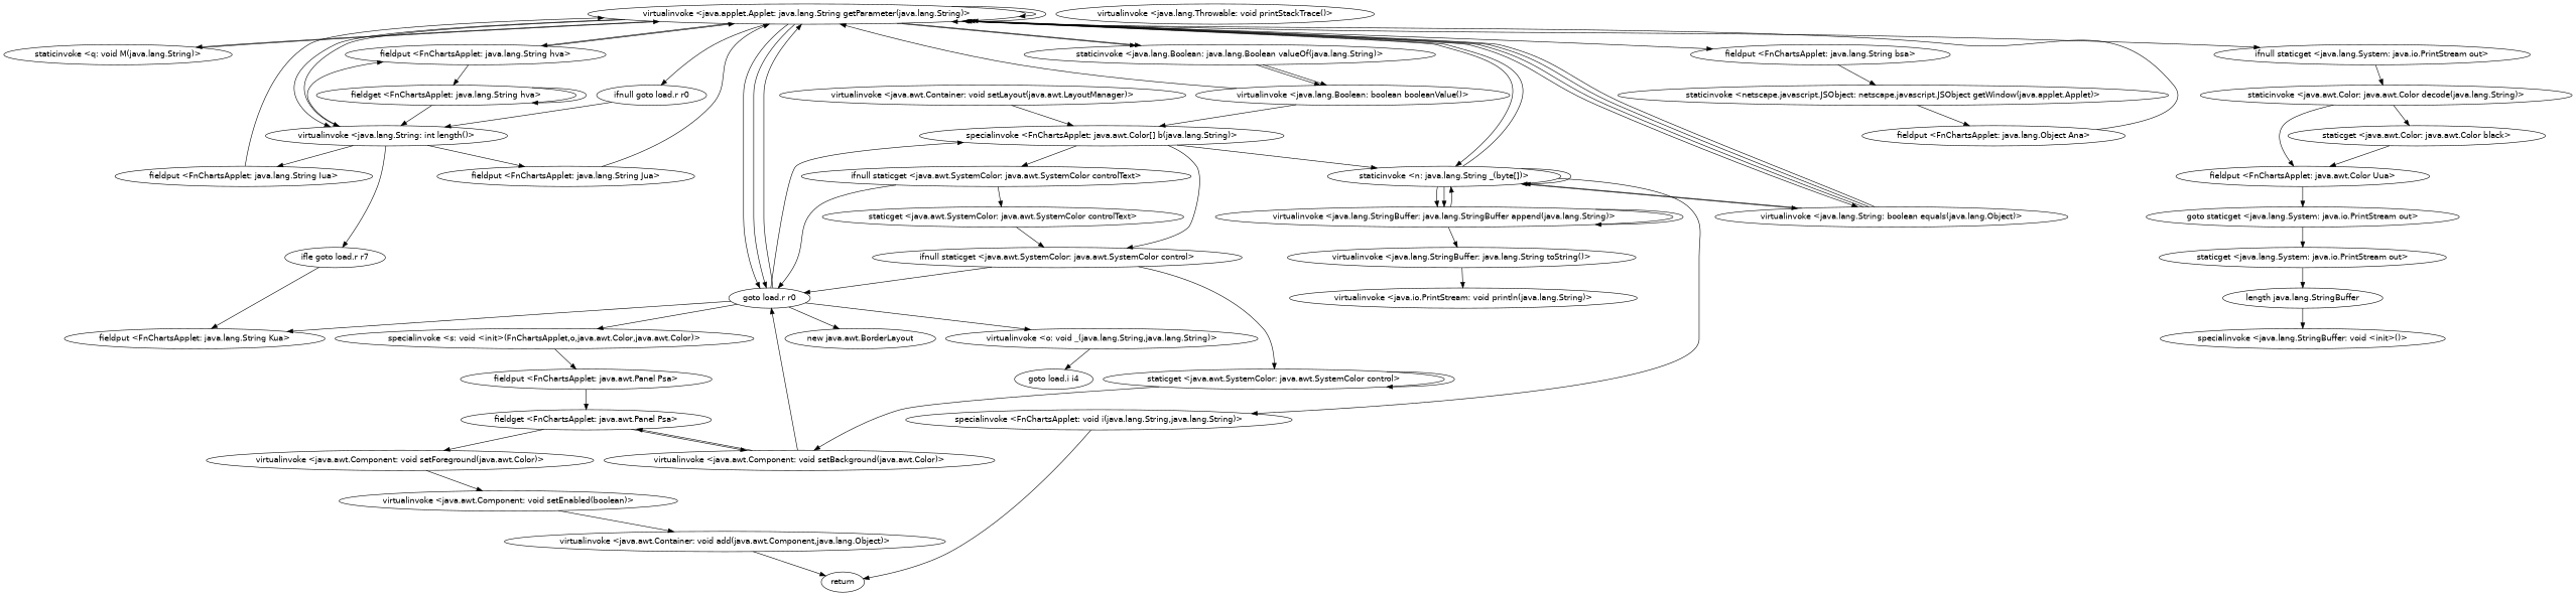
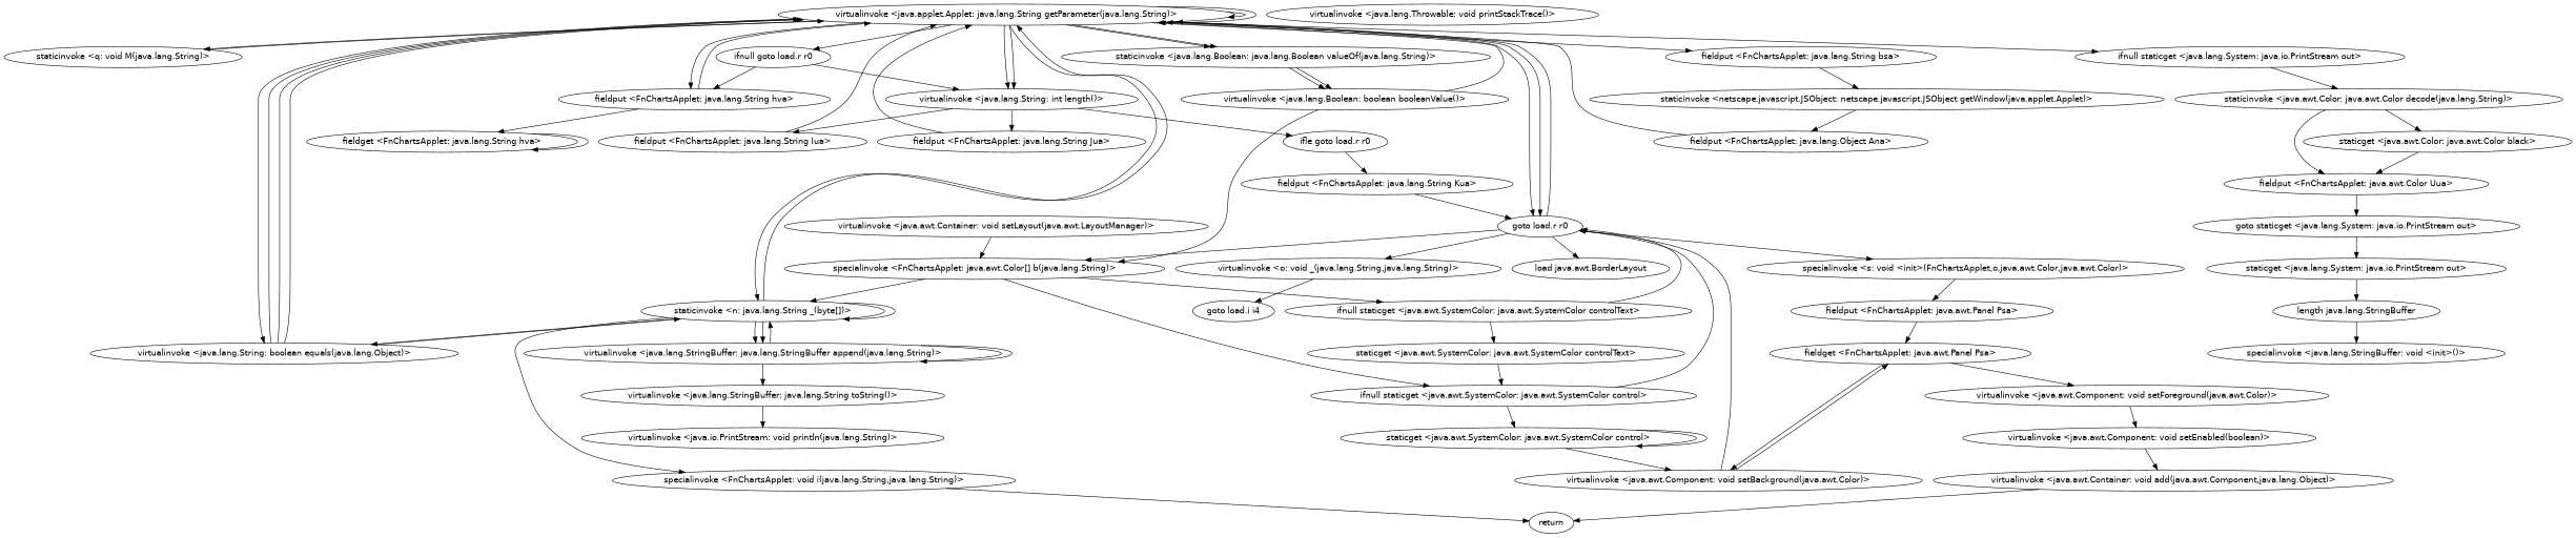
  digraph {
    fontname="DejaVu Sans"
    node [fontname="DejaVu Sans"]
    edge [fontname="DejaVu Sans"]
    "virtualinvoke <java.applet.Applet: java.lang.String getParameter(java.lang.String)>"
    "staticinvoke <q: void M(java.lang.String)>"
    "fieldput <FnChartsApplet: java.lang.String hva>"
    "virtualinvoke <java.lang.String: int length()>"
    "staticinvoke <java.lang.Boolean: java.lang.Boolean valueOf(java.lang.String)>"
    "fieldput <FnChartsApplet: java.lang.String bsa>"
    "ifnull goto load.r r0"
    "goto load.r r0"
    "ifnull staticget <java.lang.System: java.io.PrintStream out>"
    "staticinvoke <n: java.lang.String _(byte[])>"
    "virtualinvoke <java.lang.String: boolean equals(java.lang.Object)>"
    "fieldget <FnChartsApplet: java.lang.String hva>"
    "fieldput <FnChartsApplet: java.lang.String Iua>"
    "fieldput <FnChartsApplet: java.lang.String Jua>"
-   "ifle goto load.r r0" [label="ifle goto load.r r7"]
+   "ifle goto load.r r0"
    "virtualinvoke <java.lang.Boolean: boolean booleanValue()>"
    "staticinvoke <netscape.javascript.JSObject: netscape.javascript.JSObject getWindow(java.applet.Applet)>"
    "specialinvoke <FnChartsApplet: java.awt.Color[] b(java.lang.String)>"
    "virtualinvoke <o: void _(java.lang.String,java.lang.String)>"
-   "new java.awt.BorderLayout"
+   "new java.awt.BorderLayout" [label="load java.awt.BorderLayout"]
    "specialinvoke <s: void <init>(FnChartsApplet,o,java.awt.Color,java.awt.Color)>"
    "staticinvoke <java.awt.Color: java.awt.Color decode(java.lang.String)>"
    "virtualinvoke <java.lang.StringBuffer: java.lang.StringBuffer append(java.lang.String)>"
    "specialinvoke <FnChartsApplet: void i(java.lang.String,java.lang.String)>"
    "fieldput <FnChartsApplet: java.lang.String Kua>"
    "ifnull staticget <java.awt.SystemColor: java.awt.SystemColor control>"
    "ifnull staticget <java.awt.SystemColor: java.awt.SystemColor controlText>"
    "fieldput <FnChartsApplet: java.lang.Object Ana>"
    "goto load.i i4"
    "fieldput <FnChartsApplet: java.awt.Panel Psa>"
    "fieldput <FnChartsApplet: java.awt.Color Uua>"
    "staticget <java.awt.Color: java.awt.Color black>"
    "goto staticget <java.lang.System: java.io.PrintStream out>"
    "staticget <java.lang.System: java.io.PrintStream out>"
    n35 [label="length java.lang.StringBuffer"]
    "specialinvoke <java.lang.StringBuffer: void <init>()>"
    "virtualinvoke <java.lang.StringBuffer: java.lang.String toString()>"
    return
    "virtualinvoke <java.io.PrintStream: void println(java.lang.String)>"
    "staticget <java.awt.SystemColor: java.awt.SystemColor control>"
    "staticget <java.awt.SystemColor: java.awt.SystemColor controlText>"
    "virtualinvoke <java.awt.Component: void setBackground(java.awt.Color)>"
    "fieldget <FnChartsApplet: java.awt.Panel Psa>"
    "virtualinvoke <java.awt.Component: void setForeground(java.awt.Color)>"
    "virtualinvoke <java.awt.Container: void setLayout(java.awt.LayoutManager)>"
    "virtualinvoke <java.awt.Component: void setEnabled(boolean)>"
    "virtualinvoke <java.awt.Container: void add(java.awt.Component,java.lang.Object)>"
    "virtualinvoke <java.lang.Throwable: void printStackTrace()>"
    "virtualinvoke <java.applet.Applet: java.lang.String getParameter(java.lang.String)>" -> "virtualinvoke <java.applet.Applet: java.lang.String getParameter(java.lang.String)>"
    "virtualinvoke <java.applet.Applet: java.lang.String getParameter(java.lang.String)>" -> "virtualinvoke <java.applet.Applet: java.lang.String getParameter(java.lang.String)>"
    "virtualinvoke <java.applet.Applet: java.lang.String getParameter(java.lang.String)>" -> "staticinvoke <q: void M(java.lang.String)>"
    "virtualinvoke <java.applet.Applet: java.lang.String getParameter(java.lang.String)>" -> "fieldput <FnChartsApplet: java.lang.String hva>"
    "virtualinvoke <java.applet.Applet: java.lang.String getParameter(java.lang.String)>" -> "virtualinvoke <java.lang.String: int length()>"
    "virtualinvoke <java.applet.Applet: java.lang.String getParameter(java.lang.String)>" -> "virtualinvoke <java.lang.String: int length()>"
    "virtualinvoke <java.applet.Applet: java.lang.String getParameter(java.lang.String)>" -> "staticinvoke <java.lang.Boolean: java.lang.Boolean valueOf(java.lang.String)>"
    "virtualinvoke <java.applet.Applet: java.lang.String getParameter(java.lang.String)>" -> "staticinvoke <java.lang.Boolean: java.lang.Boolean valueOf(java.lang.String)>"
    "virtualinvoke <java.applet.Applet: java.lang.String getParameter(java.lang.String)>" -> "fieldput <FnChartsApplet: java.lang.String bsa>"
    "virtualinvoke <java.applet.Applet: java.lang.String getParameter(java.lang.String)>" -> "ifnull goto load.r r0"
    "virtualinvoke <java.applet.Applet: java.lang.String getParameter(java.lang.String)>" -> "goto load.r r0"
    "virtualinvoke <java.applet.Applet: java.lang.String getParameter(java.lang.String)>" -> "goto load.r r0"
    "virtualinvoke <java.applet.Applet: java.lang.String getParameter(java.lang.String)>" -> "ifnull staticget <java.lang.System: java.io.PrintStream out>"
    "virtualinvoke <java.applet.Applet: java.lang.String getParameter(java.lang.String)>" -> "staticinvoke <n: java.lang.String _(byte[])>"
    "virtualinvoke <java.applet.Applet: java.lang.String getParameter(java.lang.String)>" -> "virtualinvoke <java.lang.String: boolean equals(java.lang.Object)>"
    "staticinvoke <q: void M(java.lang.String)>" -> "virtualinvoke <java.applet.Applet: java.lang.String getParameter(java.lang.String)>"
    "fieldput <FnChartsApplet: java.lang.String hva>" -> "virtualinvoke <java.applet.Applet: java.lang.String getParameter(java.lang.String)>"
    "fieldput <FnChartsApplet: java.lang.String hva>" -> "fieldget <FnChartsApplet: java.lang.String hva>"
-   "virtualinvoke <java.lang.String: int length()>" -> "fieldput <FnChartsApplet: java.lang.String hva>"
+   "ifnull goto load.r r0" -> "fieldput <FnChartsApplet: java.lang.String hva>"
    "virtualinvoke <java.lang.String: int length()>" -> "fieldput <FnChartsApplet: java.lang.String Iua>"
    "virtualinvoke <java.lang.String: int length()>" -> "fieldput <FnChartsApplet: java.lang.String Jua>"
    "virtualinvoke <java.lang.String: int length()>" -> "ifle goto load.r r0"
    "staticinvoke <java.lang.Boolean: java.lang.Boolean valueOf(java.lang.String)>" -> "virtualinvoke <java.lang.Boolean: boolean booleanValue()>"
    "staticinvoke <java.lang.Boolean: java.lang.Boolean valueOf(java.lang.String)>" -> "virtualinvoke <java.lang.Boolean: boolean booleanValue()>"
    "fieldput <FnChartsApplet: java.lang.String bsa>" -> "staticinvoke <netscape.javascript.JSObject: netscape.javascript.JSObject getWindow(java.applet.Applet)>"
    "ifnull goto load.r r0" -> "virtualinvoke <java.lang.String: int length()>"
    "goto load.r r0" -> "virtualinvoke <java.applet.Applet: java.lang.String getParameter(java.lang.String)>"
    "goto load.r r0" -> "specialinvoke <FnChartsApplet: java.awt.Color[] b(java.lang.String)>"
    "goto load.r r0" -> "virtualinvoke <o: void _(java.lang.String,java.lang.String)>"
    "goto load.r r0" -> "new java.awt.BorderLayout"
    "goto load.r r0" -> "specialinvoke <s: void <init>(FnChartsApplet,o,java.awt.Color,java.awt.Color)>"
    "ifnull staticget <java.lang.System: java.io.PrintStream out>" -> "staticinvoke <java.awt.Color: java.awt.Color decode(java.lang.String)>"
    "staticinvoke <n: java.lang.String _(byte[])>" -> "virtualinvoke <java.applet.Applet: java.lang.String getParameter(java.lang.String)>"
    "staticinvoke <n: java.lang.String _(byte[])>" -> "staticinvoke <n: java.lang.String _(byte[])>"
    "staticinvoke <n: java.lang.String _(byte[])>" -> "virtualinvoke <java.lang.String: boolean equals(java.lang.Object)>"
    "staticinvoke <n: java.lang.String _(byte[])>" -> "virtualinvoke <java.lang.StringBuffer: java.lang.StringBuffer append(java.lang.String)>"
    "staticinvoke <n: java.lang.String _(byte[])>" -> "virtualinvoke <java.lang.StringBuffer: java.lang.StringBuffer append(java.lang.String)>"
    "staticinvoke <n: java.lang.String _(byte[])>" -> "specialinvoke <FnChartsApplet: void i(java.lang.String,java.lang.String)>"
    "virtualinvoke <java.lang.String: boolean equals(java.lang.Object)>" -> "virtualinvoke <java.applet.Applet: java.lang.String getParameter(java.lang.String)>"
    "virtualinvoke <java.lang.String: boolean equals(java.lang.Object)>" -> "virtualinvoke <java.applet.Applet: java.lang.String getParameter(java.lang.String)>"
    "virtualinvoke <java.lang.String: boolean equals(java.lang.Object)>" -> "virtualinvoke <java.applet.Applet: java.lang.String getParameter(java.lang.String)>"
    "virtualinvoke <java.lang.String: boolean equals(java.lang.Object)>" -> "staticinvoke <n: java.lang.String _(byte[])>"
-   "fieldget <FnChartsApplet: java.lang.String hva>" -> "virtualinvoke <java.lang.String: int length()>"
    "fieldget <FnChartsApplet: java.lang.String hva>" -> "fieldget <FnChartsApplet: java.lang.String hva>"
    "fieldput <FnChartsApplet: java.lang.String Iua>" -> "virtualinvoke <java.applet.Applet: java.lang.String getParameter(java.lang.String)>"
    "fieldput <FnChartsApplet: java.lang.String Jua>" -> "virtualinvoke <java.applet.Applet: java.lang.String getParameter(java.lang.String)>"
    "ifle goto load.r r0" -> "fieldput <FnChartsApplet: java.lang.String Kua>"
    "virtualinvoke <java.lang.Boolean: boolean booleanValue()>" -> "virtualinvoke <java.applet.Applet: java.lang.String getParameter(java.lang.String)>"
    "virtualinvoke <java.lang.Boolean: boolean booleanValue()>" -> "specialinvoke <FnChartsApplet: java.awt.Color[] b(java.lang.String)>"
    "staticinvoke <netscape.javascript.JSObject: netscape.javascript.JSObject getWindow(java.applet.Applet)>" -> "fieldput <FnChartsApplet: java.lang.Object Ana>"
    "specialinvoke <FnChartsApplet: java.awt.Color[] b(java.lang.String)>" -> "staticinvoke <n: java.lang.String _(byte[])>"
    "specialinvoke <FnChartsApplet: java.awt.Color[] b(java.lang.String)>" -> "ifnull staticget <java.awt.SystemColor: java.awt.SystemColor control>"
    "specialinvoke <FnChartsApplet: java.awt.Color[] b(java.lang.String)>" -> "ifnull staticget <java.awt.SystemColor: java.awt.SystemColor controlText>"
    "virtualinvoke <o: void _(java.lang.String,java.lang.String)>" -> "goto load.i i4"
    "specialinvoke <s: void <init>(FnChartsApplet,o,java.awt.Color,java.awt.Color)>" -> "fieldput <FnChartsApplet: java.awt.Panel Psa>"
    "staticinvoke <java.awt.Color: java.awt.Color decode(java.lang.String)>" -> "fieldput <FnChartsApplet: java.awt.Color Uua>"
    "staticinvoke <java.awt.Color: java.awt.Color decode(java.lang.String)>" -> "staticget <java.awt.Color: java.awt.Color black>"
    "virtualinvoke <java.lang.StringBuffer: java.lang.StringBuffer append(java.lang.String)>" -> "staticinvoke <n: java.lang.String _(byte[])>"
    "virtualinvoke <java.lang.StringBuffer: java.lang.StringBuffer append(java.lang.String)>" -> "virtualinvoke <java.lang.StringBuffer: java.lang.StringBuffer append(java.lang.String)>"
    "virtualinvoke <java.lang.StringBuffer: java.lang.StringBuffer append(java.lang.String)>" -> "virtualinvoke <java.lang.StringBuffer: java.lang.String toString()>"
    "specialinvoke <FnChartsApplet: void i(java.lang.String,java.lang.String)>" -> return
-   "goto load.r r0" -> "fieldput <FnChartsApplet: java.lang.String Kua>"
+   "fieldput <FnChartsApplet: java.lang.String Kua>" -> "goto load.r r0"
    "ifnull staticget <java.awt.SystemColor: java.awt.SystemColor control>" -> "goto load.r r0"
    "ifnull staticget <java.awt.SystemColor: java.awt.SystemColor control>" -> "staticget <java.awt.SystemColor: java.awt.SystemColor control>"
    "ifnull staticget <java.awt.SystemColor: java.awt.SystemColor controlText>" -> "goto load.r r0"
    "ifnull staticget <java.awt.SystemColor: java.awt.SystemColor controlText>" -> "staticget <java.awt.SystemColor: java.awt.SystemColor controlText>"
    "fieldput <FnChartsApplet: java.lang.Object Ana>" -> "virtualinvoke <java.applet.Applet: java.lang.String getParameter(java.lang.String)>"
    "fieldput <FnChartsApplet: java.awt.Panel Psa>" -> "fieldget <FnChartsApplet: java.awt.Panel Psa>"
    "fieldput <FnChartsApplet: java.awt.Color Uua>" -> "goto staticget <java.lang.System: java.io.PrintStream out>"
    "staticget <java.awt.Color: java.awt.Color black>" -> "fieldput <FnChartsApplet: java.awt.Color Uua>"
    "goto staticget <java.lang.System: java.io.PrintStream out>" -> "staticget <java.lang.System: java.io.PrintStream out>"
    "staticget <java.lang.System: java.io.PrintStream out>" -> n35
    n35 -> "specialinvoke <java.lang.StringBuffer: void <init>()>"
    "virtualinvoke <java.lang.StringBuffer: java.lang.String toString()>" -> "virtualinvoke <java.io.PrintStream: void println(java.lang.String)>"
    "staticget <java.awt.SystemColor: java.awt.SystemColor control>" -> "staticget <java.awt.SystemColor: java.awt.SystemColor control>"
    "staticget <java.awt.SystemColor: java.awt.SystemColor control>" -> "virtualinvoke <java.awt.Component: void setBackground(java.awt.Color)>"
    "staticget <java.awt.SystemColor: java.awt.SystemColor controlText>" -> "ifnull staticget <java.awt.SystemColor: java.awt.SystemColor control>"
    "virtualinvoke <java.awt.Component: void setBackground(java.awt.Color)>" -> "goto load.r r0"
    "virtualinvoke <java.awt.Component: void setBackground(java.awt.Color)>" -> "fieldget <FnChartsApplet: java.awt.Panel Psa>"
    "fieldget <FnChartsApplet: java.awt.Panel Psa>" -> "virtualinvoke <java.awt.Component: void setBackground(java.awt.Color)>"
    "fieldget <FnChartsApplet: java.awt.Panel Psa>" -> "virtualinvoke <java.awt.Component: void setForeground(java.awt.Color)>"
    "virtualinvoke <java.awt.Component: void setForeground(java.awt.Color)>" -> "virtualinvoke <java.awt.Component: void setEnabled(boolean)>"
    "virtualinvoke <java.awt.Container: void setLayout(java.awt.LayoutManager)>" -> "specialinvoke <FnChartsApplet: java.awt.Color[] b(java.lang.String)>"
    "virtualinvoke <java.awt.Component: void setEnabled(boolean)>" -> "virtualinvoke <java.awt.Container: void add(java.awt.Component,java.lang.Object)>"
    "virtualinvoke <java.awt.Container: void add(java.awt.Component,java.lang.Object)>" -> return
  }
